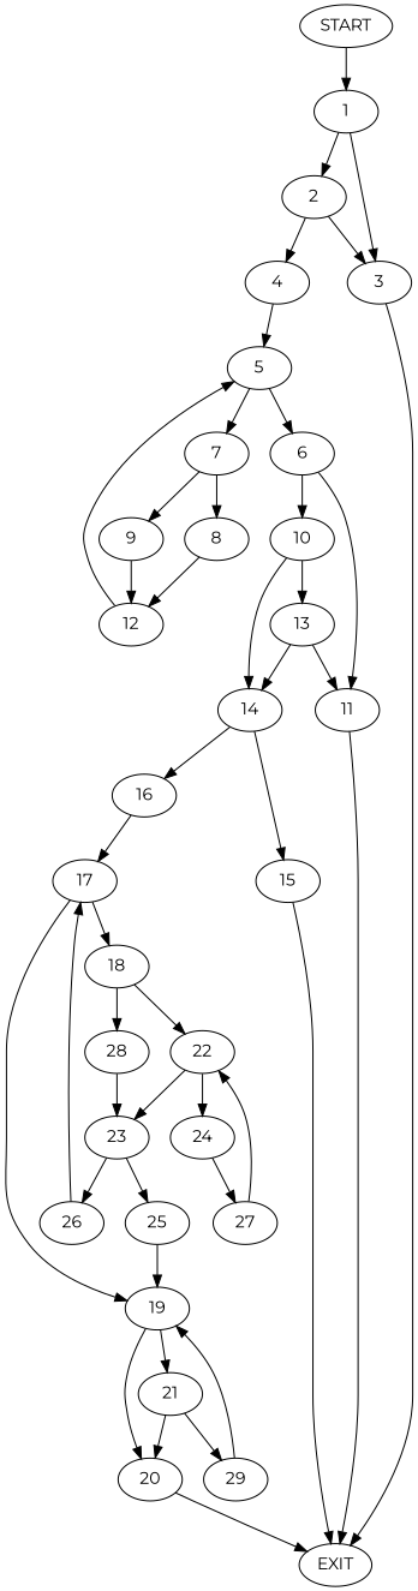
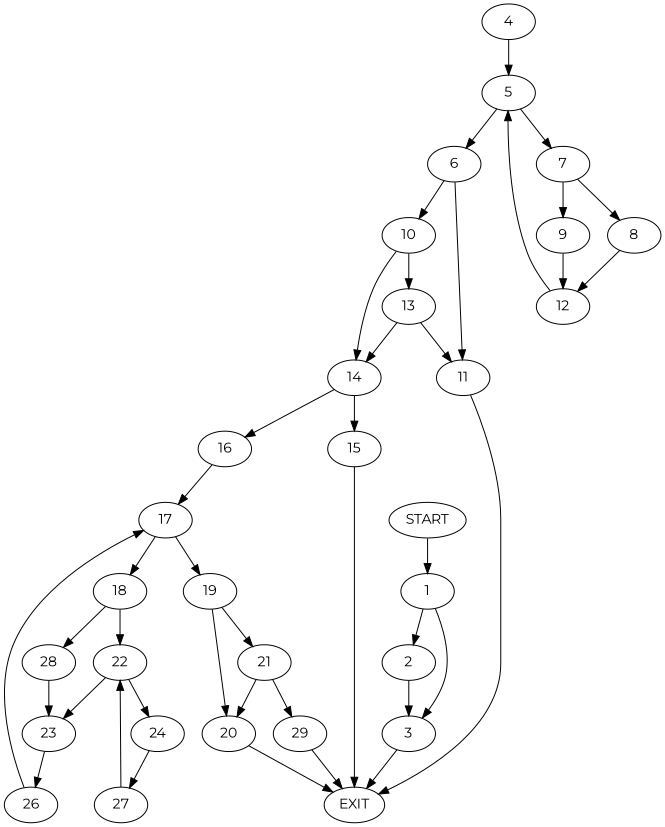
  digraph {
    fontname=Montserrat
    node [fontname=Montserrat]
    edge [fontname=Montserrat]
    n1 [label=START]
    1
    2
    3
    n5 [label=EXIT]
    4
    5
    6
    7
    10
    11
    8
    9
    13
    14
    12
    15
    16
    17
    18
    19
    22
    28
    20
    21
    23
    24
    29
-   25
    26
    27
    n1 -> 1
    1 -> 2
    1 -> 3
    2 -> 3
-   2 -> 4
    3 -> n5
    4 -> 5
    5 -> 6
    5 -> 7
    6 -> 10
    6 -> 11
    7 -> 8
    7 -> 9
    10 -> 13
    10 -> 14
    11 -> n5
    8 -> 12
    9 -> 12
    13 -> 11
    13 -> 14
    14 -> 15
    14 -> 16
    12 -> 5
    15 -> n5
    16 -> 17
    17 -> 18
    17 -> 19
    18 -> 22
    18 -> 28
    19 -> 20
    19 -> 21
    22 -> 23
    22 -> 24
    28 -> 23
    20 -> n5
    21 -> 20
    21 -> 29
-   23 -> 25
    23 -> 26
    24 -> 27
-   29 -> 19
-   25 -> 19
+   29 -> n5
    26 -> 17
    27 -> 22
  }
